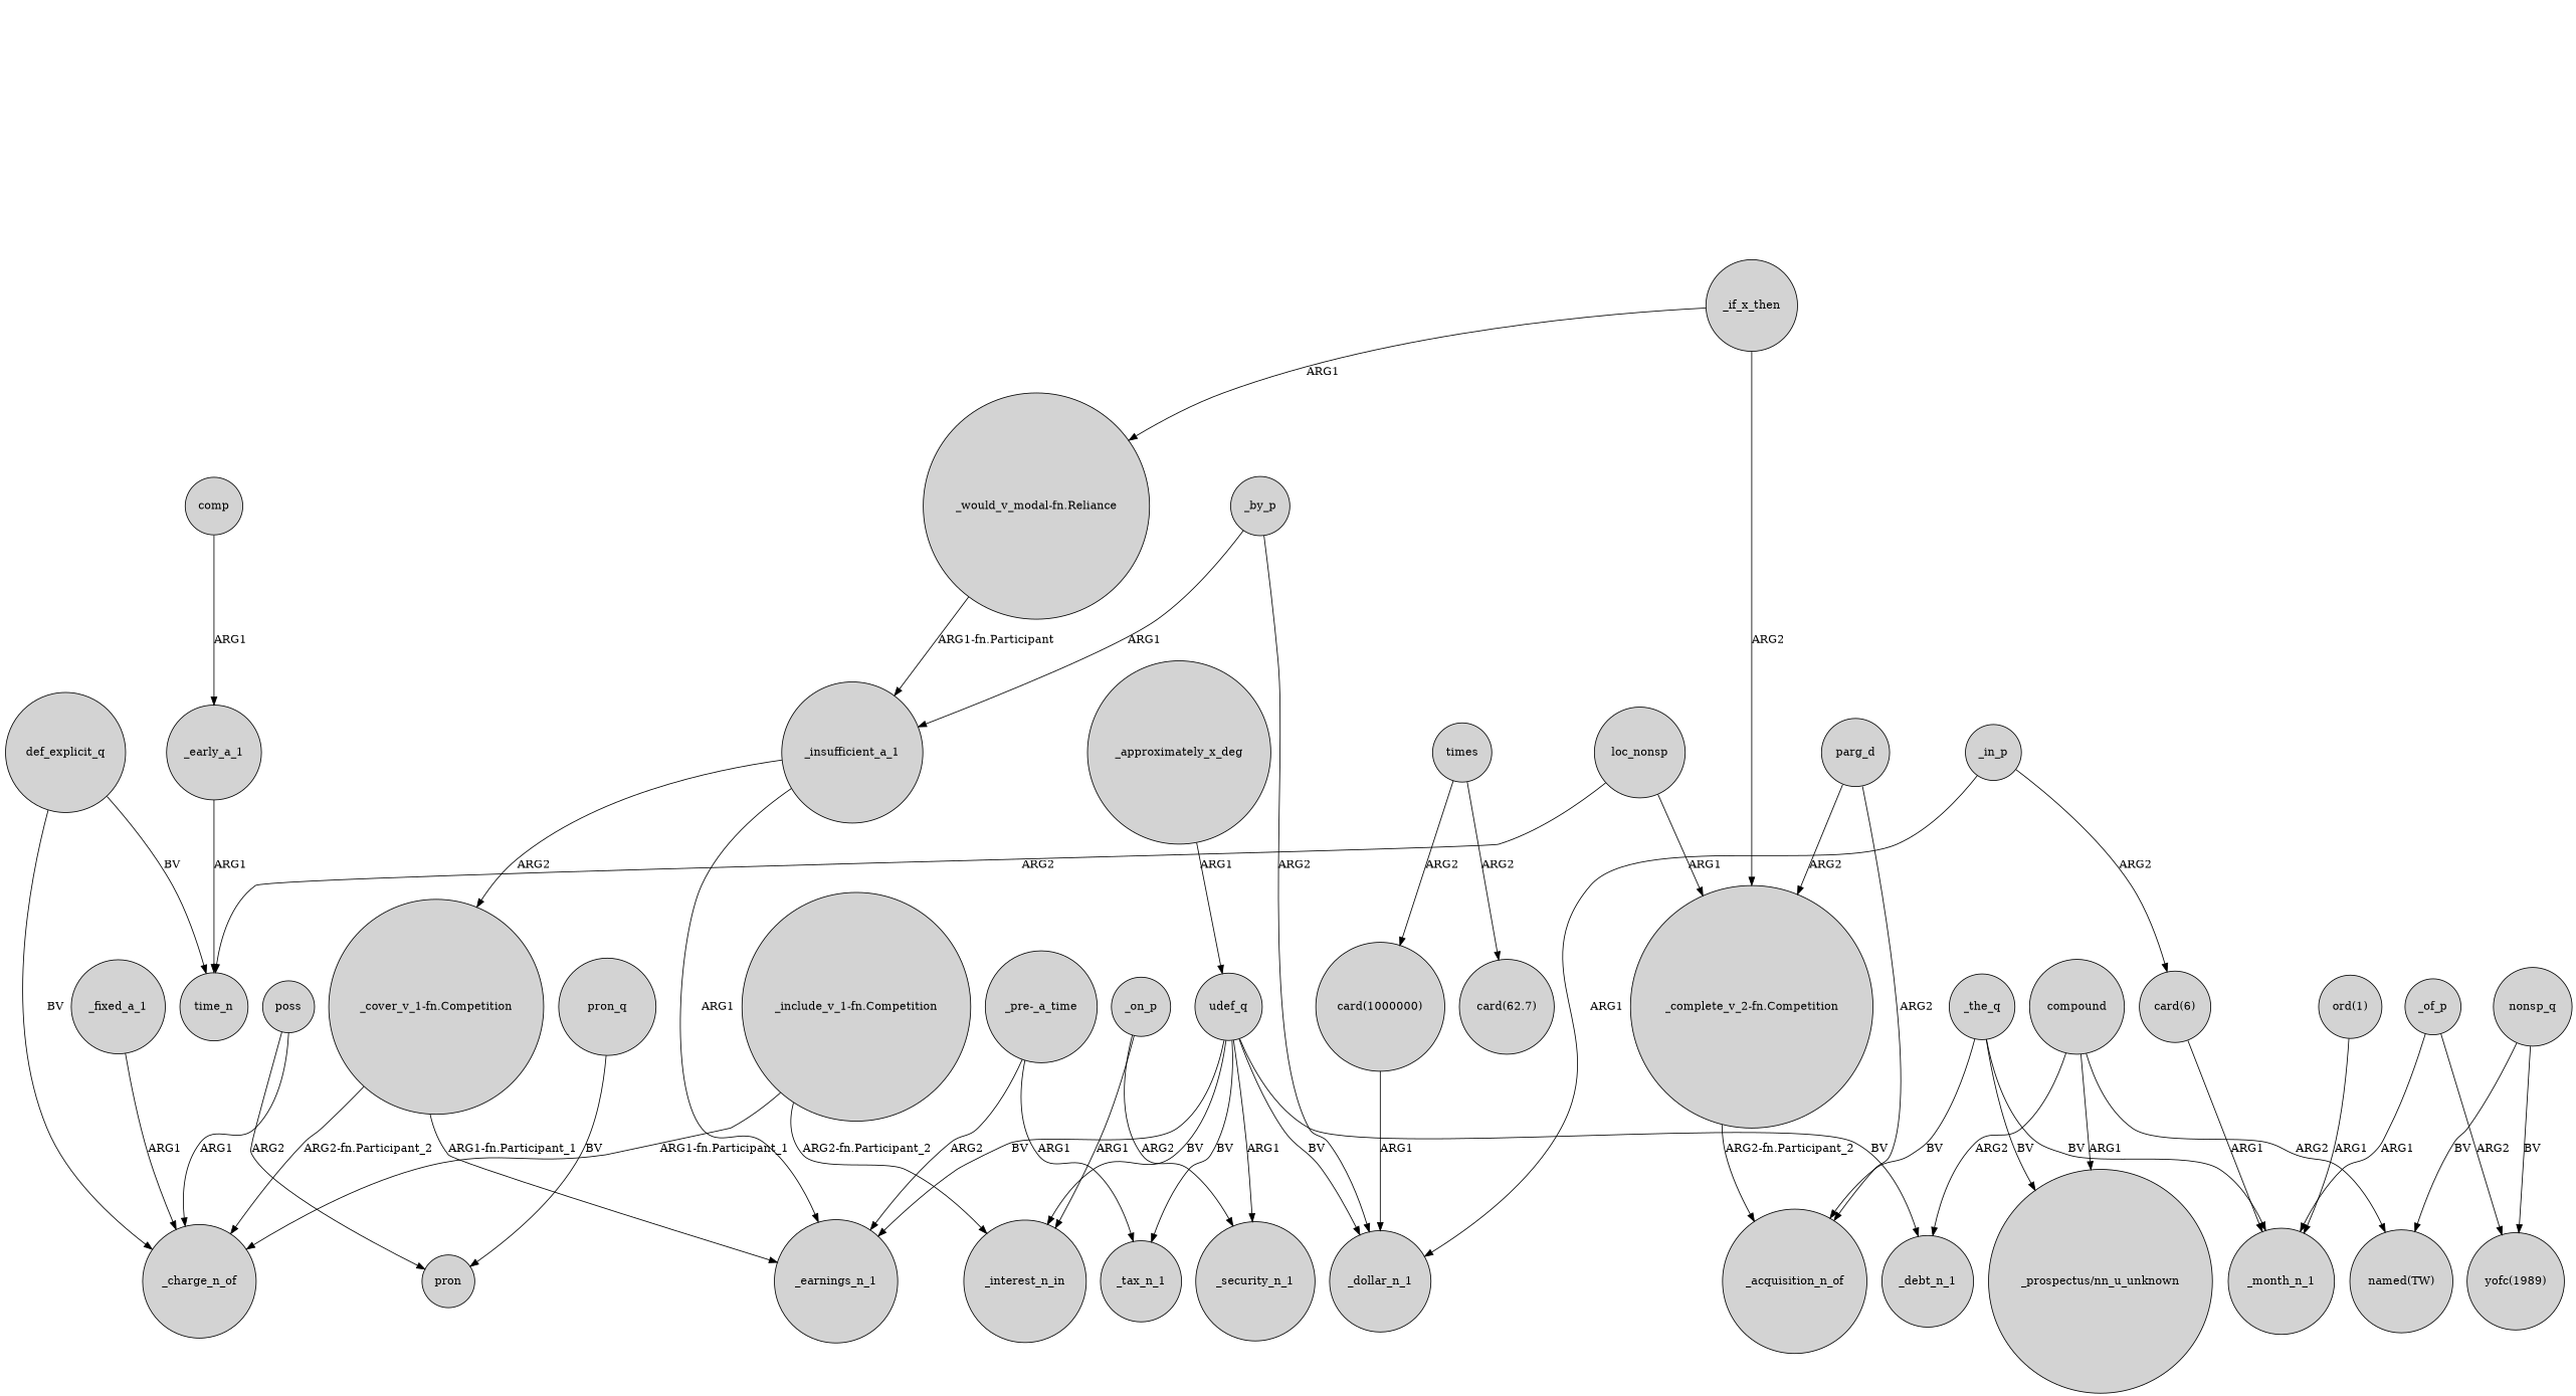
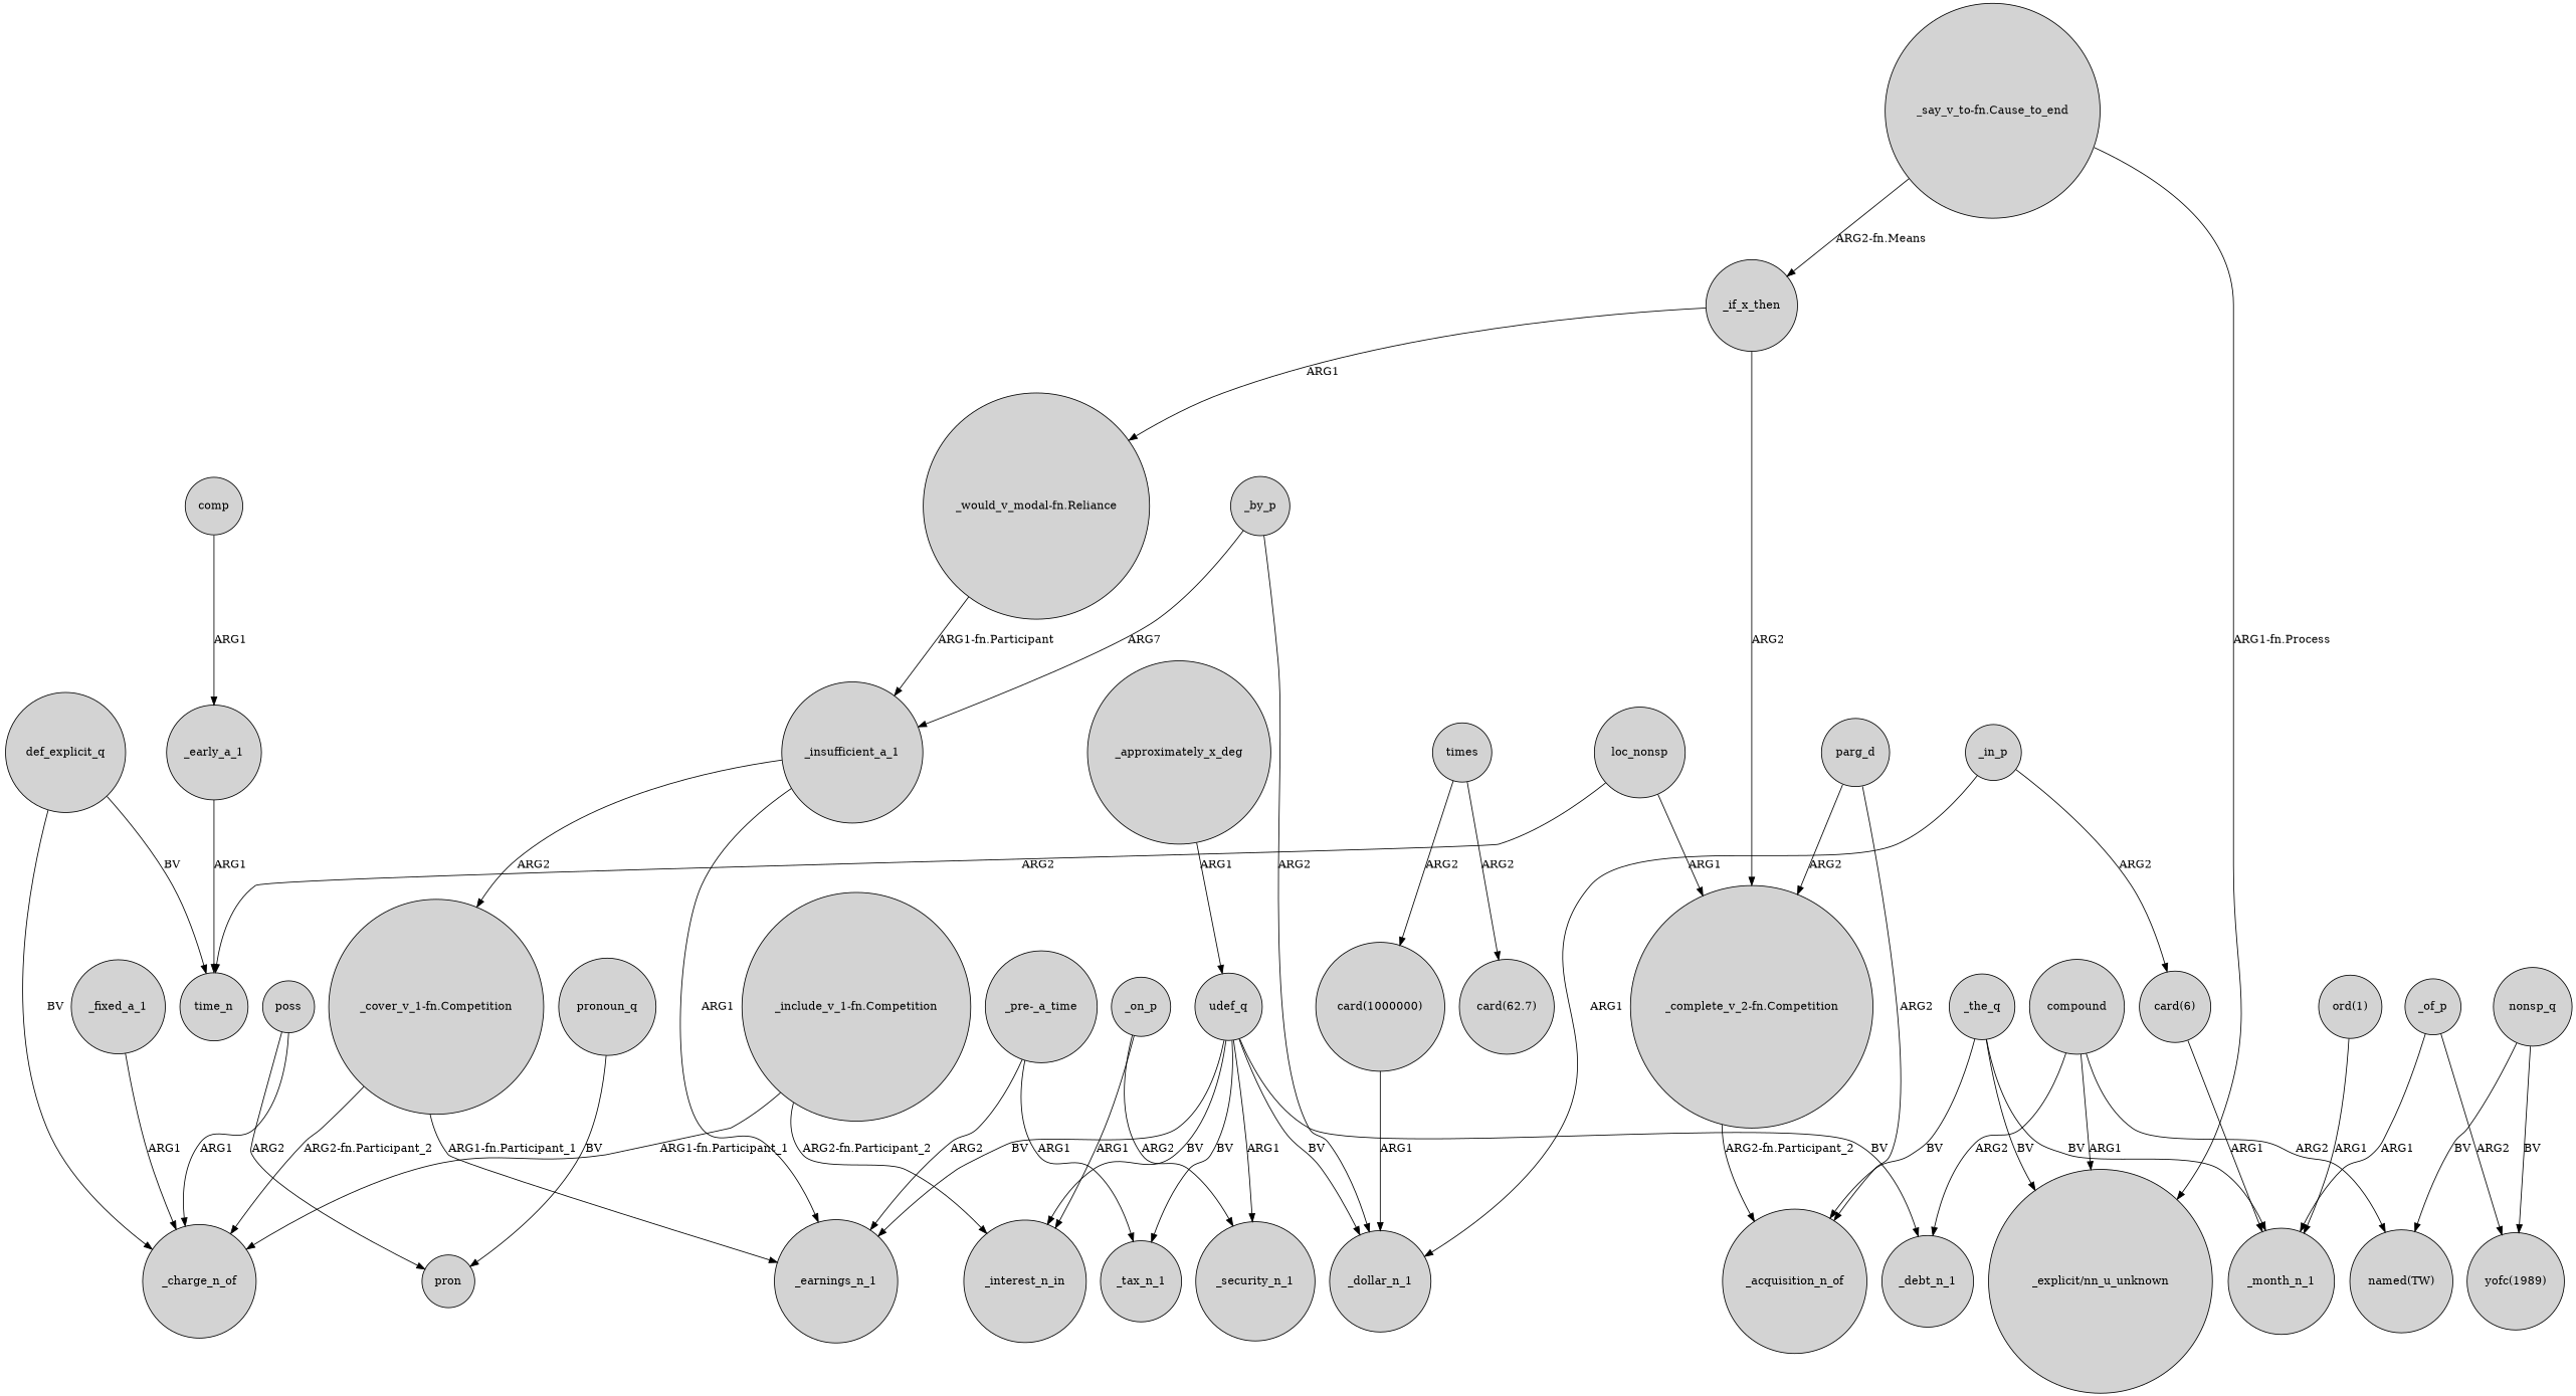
  digraph {
    node [shape=circle style=filled]
    _early_a_1
    time_n
    n3 [label=nonsp_q]
    "named(TW)"
    "yofc(1989)"
    "_cover_v_1-fn.Competition"
    _charge_n_of
    _earnings_n_1
+   "_say_v_to-fn.Cause_to_end"
    _if_x_then
-   "_prospectus/nn_u_unknown"
+   "_prospectus/nn_u_unknown" [label="_explicit/nn_u_unknown"]
    "_complete_v_2-fn.Competition"
    "_would_v_modal-fn.Reliance"
    _acquisition_n_of
    _insufficient_a_1
    _fixed_a_1
    parg_d
    "ord(1)"
    _month_n_1
    _the_q
    loc_nonsp
    udef_q
    _tax_n_1
    _interest_n_in
    _security_n_1
    _dollar_n_1
    _debt_n_1
    _by_p
    times
    "card(62.7)"
    "card(1000000)"
    _on_p
    compound
    comp
    _approximately_x_deg
    _of_p
-   pronoun_q [label=pron_q]
+   pronoun_q
    pron
    _in_p
    "card(6)"
    poss
    "_include_v_1-fn.Competition"
    n43 [label="_pre-_a_time"]
    def_explicit_q
    _early_a_1 -> time_n [label=ARG1]
    n3 -> "named(TW)" [label=BV]
    n3 -> "yofc(1989)" [label=BV]
    "_cover_v_1-fn.Competition" -> _charge_n_of [label="ARG2-fn.Participant_2"]
    "_cover_v_1-fn.Competition" -> _earnings_n_1 [label="ARG1-fn.Participant_1"]
+   "_say_v_to-fn.Cause_to_end" -> _if_x_then [label="ARG2-fn.Means"]
+   "_say_v_to-fn.Cause_to_end" -> "_prospectus/nn_u_unknown" [label="ARG1-fn.Process"]
    _if_x_then -> "_complete_v_2-fn.Competition" [label=ARG2]
    _if_x_then -> "_would_v_modal-fn.Reliance" [label=ARG1]
    "_complete_v_2-fn.Competition" -> _acquisition_n_of [label="ARG2-fn.Participant_2"]
    "_would_v_modal-fn.Reliance" -> _insufficient_a_1 [label="ARG1-fn.Participant"]
    _insufficient_a_1 -> "_cover_v_1-fn.Competition" [label=ARG2]
    _insufficient_a_1 -> _earnings_n_1 [label=ARG1]
    _fixed_a_1 -> _charge_n_of [label=ARG1]
    parg_d -> "_complete_v_2-fn.Competition" [label=ARG2]
    parg_d -> _acquisition_n_of [label=ARG2]
    "ord(1)" -> _month_n_1 [label=ARG1]
    _the_q -> "_prospectus/nn_u_unknown" [label=BV]
    _the_q -> _acquisition_n_of [label=BV]
    _the_q -> _month_n_1 [label=BV]
    loc_nonsp -> time_n [label=ARG2]
    loc_nonsp -> "_complete_v_2-fn.Competition" [label=ARG1]
    udef_q -> _earnings_n_1 [label=BV]
    udef_q -> _tax_n_1 [label=BV]
    udef_q -> _interest_n_in [label=BV]
    udef_q -> _security_n_1 [label=ARG1]
    udef_q -> _dollar_n_1 [label=BV]
    udef_q -> _debt_n_1 [label=BV]
-   _by_p -> _insufficient_a_1 [label=ARG1]
+   _by_p -> _insufficient_a_1 [label=ARG7]
    _by_p -> _dollar_n_1 [label=ARG2]
    times -> "card(62.7)" [label=ARG2]
    times -> "card(1000000)" [label=ARG2]
    "card(1000000)" -> _dollar_n_1 [label=ARG1]
    _on_p -> _interest_n_in [label=ARG1]
    _on_p -> _security_n_1 [label=ARG2]
    compound -> "named(TW)" [label=ARG2]
    compound -> "_prospectus/nn_u_unknown" [label=ARG1]
    compound -> _debt_n_1 [label=ARG2]
    comp -> _early_a_1 [label=ARG1]
    _approximately_x_deg -> udef_q [label=ARG1]
    _of_p -> "yofc(1989)" [label=ARG2]
    _of_p -> _month_n_1 [label=ARG1]
    pronoun_q -> pron [label=BV]
    _in_p -> _dollar_n_1 [label=ARG1]
    _in_p -> "card(6)" [label=ARG2]
    "card(6)" -> _month_n_1 [label=ARG1]
    poss -> _charge_n_of [label=ARG1]
    poss -> pron [label=ARG2]
    "_include_v_1-fn.Competition" -> _charge_n_of [label="ARG1-fn.Participant_1"]
    "_include_v_1-fn.Competition" -> _interest_n_in [label="ARG2-fn.Participant_2"]
    n43 -> _earnings_n_1 [label=ARG2]
    n43 -> _tax_n_1 [label=ARG1]
    def_explicit_q -> time_n [label=BV]
    def_explicit_q -> _charge_n_of [label=BV]
  }
